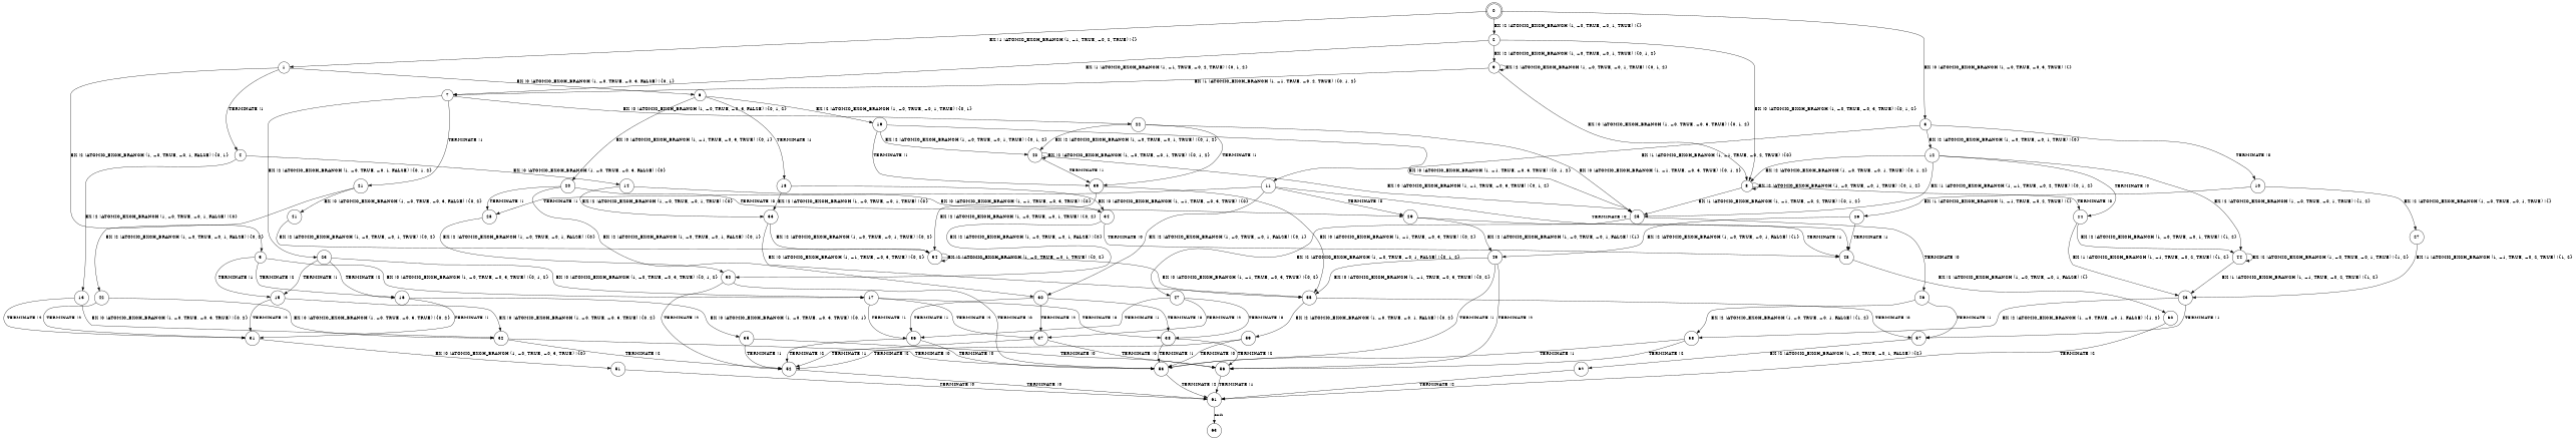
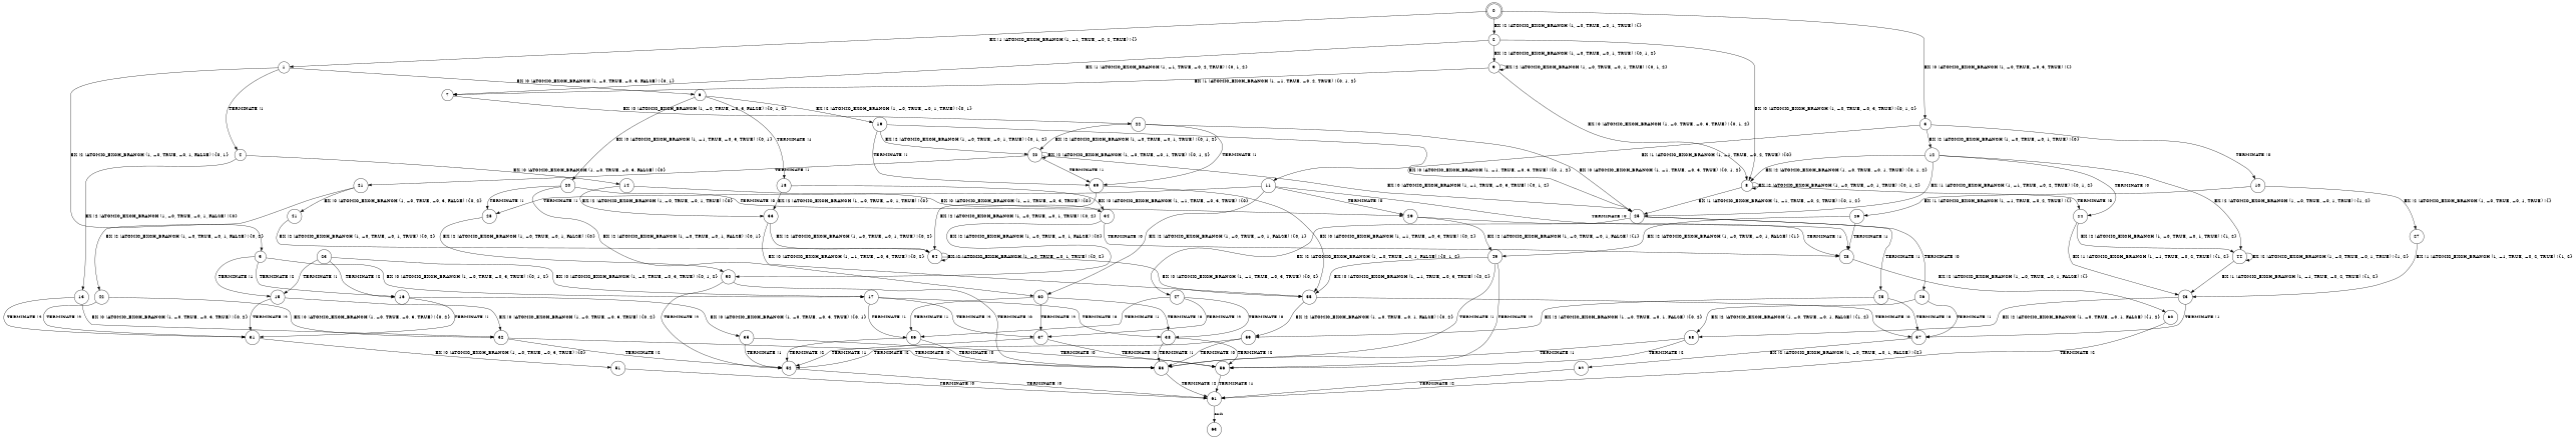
  digraph {
    node [shape=circle]
    0 [peripheries=2]
    1
    2
    3
    4
    5
    6
    7
    8
    9
    10
    11
    12
    13
    14
    15
    16
    17
    18
    19
    20
    21
    22
    23
    24
    25
    26
    27
    28
    29
    30
    48
    44
    31
    32
    33
    34
    35
    36
    37
    38
    39
    40
    41
    42
    43
+   45
    46
    47
    49
    50
    51
    52
    53
    54
    55
    56
    57
    58
    59
    60
    61
    62
    63
    0 -> 1 [label="EX !1 !ATOMIC_EXCH_BRANCH (1, +1, TRUE, +0, 2, TRUE) !{}"]
    0 -> 2 [label="EX !2 !ATOMIC_EXCH_BRANCH (1, +0, TRUE, +0, 1, TRUE) !{}"]
    0 -> 3 [label="EX !0 !ATOMIC_EXCH_BRANCH (1, +0, TRUE, +0, 3, TRUE) !{}"]
    1 -> 4 [label="TERMINATE !1"]
    1 -> 5 [label="EX !2 !ATOMIC_EXCH_BRANCH (1, +0, TRUE, +0, 1, FALSE) !{0, 1}"]
    1 -> 6 [label="EX !0 !ATOMIC_EXCH_BRANCH (1, +0, TRUE, +0, 3, FALSE) !{0, 1}"]
    2 -> 7 [label="EX !1 !ATOMIC_EXCH_BRANCH (1, +1, TRUE, +0, 2, TRUE) !{0, 1, 2}"]
    2 -> 8 [label="EX !0 !ATOMIC_EXCH_BRANCH (1, +0, TRUE, +0, 3, TRUE) !{0, 1, 2}"]
    2 -> 9 [label="EX !2 !ATOMIC_EXCH_BRANCH (1, +0, TRUE, +0, 1, TRUE) !{0, 1, 2}"]
    3 -> 10 [label="TERMINATE !0"]
    3 -> 11 [label="EX !1 !ATOMIC_EXCH_BRANCH (1, +1, TRUE, +0, 2, TRUE) !{0}"]
    3 -> 12 [label="EX !2 !ATOMIC_EXCH_BRANCH (1, +0, TRUE, +0, 1, TRUE) !{0}"]
    4 -> 13 [label="EX !2 !ATOMIC_EXCH_BRANCH (1, +0, TRUE, +0, 1, FALSE) !{0}"]
    4 -> 14 [label="EX !0 !ATOMIC_EXCH_BRANCH (1, +0, TRUE, +0, 3, FALSE) !{0}"]
    5 -> 15 [label="TERMINATE !1"]
    5 -> 16 [label="TERMINATE !2"]
    5 -> 17 [label="EX !0 !ATOMIC_EXCH_BRANCH (1, +0, TRUE, +0, 3, TRUE) !{0, 1, 2}"]
    6 -> 18 [label="TERMINATE !1"]
    6 -> 19 [label="EX !2 !ATOMIC_EXCH_BRANCH (1, +0, TRUE, +0, 1, TRUE) !{0, 1}"]
    6 -> 20 [label="EX !0 !ATOMIC_EXCH_BRANCH (1, +1, TRUE, +0, 3, TRUE) !{0, 1}"]
-   7 -> 21 [label="TERMINATE !1"]
+   40 -> 21 [label="TERMINATE !1"]
    7 -> 22 [label="EX !0 !ATOMIC_EXCH_BRANCH (1, +0, TRUE, +0, 3, FALSE) !{0, 1, 2}"]
-   7 -> 23 [label="EX !2 !ATOMIC_EXCH_BRANCH (1, +0, TRUE, +0, 1, FALSE) !{0, 1, 2}"]
    8 -> 8 [label="EX !2 !ATOMIC_EXCH_BRANCH (1, +0, TRUE, +0, 1, TRUE) !{0, 1, 2}"]
    8 -> 24 [label="TERMINATE !0"]
    8 -> 25 [label="EX !1 !ATOMIC_EXCH_BRANCH (1, +1, TRUE, +0, 2, TRUE) !{0, 1, 2}"]
    9 -> 7 [label="EX !1 !ATOMIC_EXCH_BRANCH (1, +1, TRUE, +0, 2, TRUE) !{0, 1, 2}"]
    9 -> 8 [label="EX !0 !ATOMIC_EXCH_BRANCH (1, +0, TRUE, +0, 3, TRUE) !{0, 1, 2}"]
    9 -> 9 [label="EX !2 !ATOMIC_EXCH_BRANCH (1, +0, TRUE, +0, 1, TRUE) !{0, 1, 2}"]
    10 -> 26 [label="EX !1 !ATOMIC_EXCH_BRANCH (1, +1, TRUE, +0, 2, TRUE) !{}"]
    10 -> 27 [label="EX !2 !ATOMIC_EXCH_BRANCH (1, +0, TRUE, +0, 1, TRUE) !{}"]
    11 -> 28 [label="TERMINATE !1"]
    11 -> 29 [label="TERMINATE !0"]
    11 -> 30 [label="EX !2 !ATOMIC_EXCH_BRANCH (1, +0, TRUE, +0, 1, FALSE) !{0, 1}"]
    11 -> 48 [label="TERMINATE !0"]
    12 -> 8 [label="EX !2 !ATOMIC_EXCH_BRANCH (1, +0, TRUE, +0, 1, TRUE) !{0, 1, 2}"]
    12 -> 24 [label="TERMINATE !0"]
    12 -> 25 [label="EX !1 !ATOMIC_EXCH_BRANCH (1, +1, TRUE, +0, 2, TRUE) !{0, 1, 2}"]
    12 -> 44 [label="EX !2 !ATOMIC_EXCH_BRANCH (1, +0, TRUE, +0, 1, TRUE) !{1, 2}"]
    13 -> 31 [label="TERMINATE !2"]
    13 -> 32 [label="EX !0 !ATOMIC_EXCH_BRANCH (1, +0, TRUE, +0, 3, TRUE) !{0, 2}"]
    14 -> 33 [label="EX !2 !ATOMIC_EXCH_BRANCH (1, +0, TRUE, +0, 1, TRUE) !{0}"]
    14 -> 34 [label="EX !0 !ATOMIC_EXCH_BRANCH (1, +1, TRUE, +0, 3, TRUE) !{0}"]
    15 -> 31 [label="TERMINATE !2"]
    15 -> 32 [label="EX !0 !ATOMIC_EXCH_BRANCH (1, +0, TRUE, +0, 3, TRUE) !{0, 2}"]
    16 -> 31 [label="TERMINATE !1"]
    16 -> 35 [label="EX !0 !ATOMIC_EXCH_BRANCH (1, +0, TRUE, +0, 3, TRUE) !{0, 1}"]
    17 -> 36 [label="TERMINATE !1"]
    17 -> 37 [label="TERMINATE !2"]
    17 -> 38 [label="TERMINATE !0"]
    18 -> 33 [label="EX !2 !ATOMIC_EXCH_BRANCH (1, +0, TRUE, +0, 1, TRUE) !{0}"]
    18 -> 34 [label="EX !0 !ATOMIC_EXCH_BRANCH (1, +1, TRUE, +0, 3, TRUE) !{0}"]
    19 -> 25 [label="EX !0 !ATOMIC_EXCH_BRANCH (1, +1, TRUE, +0, 3, TRUE) !{0, 1, 2}"]
    19 -> 39 [label="TERMINATE !1"]
    19 -> 40 [label="EX !2 !ATOMIC_EXCH_BRANCH (1, +0, TRUE, +0, 1, TRUE) !{0, 1, 2}"]
    20 -> 28 [label="TERMINATE !1"]
    20 -> 29 [label="TERMINATE !0"]
    20 -> 30 [label="EX !2 !ATOMIC_EXCH_BRANCH (1, +0, TRUE, +0, 1, FALSE) !{0, 1}"]
    21 -> 41 [label="EX !0 !ATOMIC_EXCH_BRANCH (1, +0, TRUE, +0, 3, FALSE) !{0, 2}"]
    21 -> 42 [label="EX !2 !ATOMIC_EXCH_BRANCH (1, +0, TRUE, +0, 1, FALSE) !{0, 2}"]
    22 -> 25 [label="EX !0 !ATOMIC_EXCH_BRANCH (1, +1, TRUE, +0, 3, TRUE) !{0, 1, 2}"]
    22 -> 39 [label="TERMINATE !1"]
    22 -> 40 [label="EX !2 !ATOMIC_EXCH_BRANCH (1, +0, TRUE, +0, 1, TRUE) !{0, 1, 2}"]
    23 -> 15 [label="TERMINATE !1"]
    23 -> 16 [label="TERMINATE !2"]
    23 -> 17 [label="EX !0 !ATOMIC_EXCH_BRANCH (1, +0, TRUE, +0, 3, TRUE) !{0, 1, 2}"]
    24 -> 44 [label="EX !2 !ATOMIC_EXCH_BRANCH (1, +0, TRUE, +0, 1, TRUE) !{1, 2}"]
    24 -> 43 [label="EX !1 !ATOMIC_EXCH_BRANCH (1, +1, TRUE, +0, 2, TRUE) !{1, 2}"]
+   25 -> 45 [label="TERMINATE !1"]
    25 -> 46 [label="TERMINATE !0"]
    25 -> 47 [label="EX !2 !ATOMIC_EXCH_BRANCH (1, +0, TRUE, +0, 1, FALSE) !{0, 1, 2}"]
    26 -> 48 [label="TERMINATE !1"]
    26 -> 49 [label="EX !2 !ATOMIC_EXCH_BRANCH (1, +0, TRUE, +0, 1, FALSE) !{1}"]
    27 -> 43 [label="EX !1 !ATOMIC_EXCH_BRANCH (1, +1, TRUE, +0, 2, TRUE) !{1, 2}"]
    28 -> 50 [label="EX !2 !ATOMIC_EXCH_BRANCH (1, +0, TRUE, +0, 1, FALSE) !{0}"]
    29 -> 48 [label="TERMINATE !1"]
    29 -> 49 [label="EX !2 !ATOMIC_EXCH_BRANCH (1, +0, TRUE, +0, 1, FALSE) !{1}"]
    30 -> 36 [label="TERMINATE !1"]
    30 -> 37 [label="TERMINATE !2"]
    30 -> 38 [label="TERMINATE !0"]
    48 -> 60 [label="EX !2 !ATOMIC_EXCH_BRANCH (1, +0, TRUE, +0, 1, FALSE) !{}"]
    44 -> 44 [label="EX !2 !ATOMIC_EXCH_BRANCH (1, +0, TRUE, +0, 1, TRUE) !{1, 2}"]
    44 -> 43 [label="EX !1 !ATOMIC_EXCH_BRANCH (1, +1, TRUE, +0, 2, TRUE) !{1, 2}"]
    31 -> 51 [label="EX !0 !ATOMIC_EXCH_BRANCH (1, +0, TRUE, +0, 3, TRUE) !{0}"]
    32 -> 52 [label="TERMINATE !2"]
    32 -> 53 [label="TERMINATE !0"]
    33 -> 54 [label="EX !2 !ATOMIC_EXCH_BRANCH (1, +0, TRUE, +0, 1, TRUE) !{0, 2}"]
    33 -> 55 [label="EX !0 !ATOMIC_EXCH_BRANCH (1, +1, TRUE, +0, 3, TRUE) !{0, 2}"]
    34 -> 48 [label="TERMINATE !0"]
    34 -> 50 [label="EX !2 !ATOMIC_EXCH_BRANCH (1, +0, TRUE, +0, 1, FALSE) !{0}"]
    35 -> 52 [label="TERMINATE !1"]
    35 -> 56 [label="TERMINATE !0"]
    36 -> 52 [label="TERMINATE !2"]
    36 -> 53 [label="TERMINATE !0"]
    37 -> 52 [label="TERMINATE !1"]
    37 -> 56 [label="TERMINATE !0"]
    38 -> 53 [label="TERMINATE !1"]
    38 -> 56 [label="TERMINATE !2"]
    39 -> 54 [label="EX !2 !ATOMIC_EXCH_BRANCH (1, +0, TRUE, +0, 1, TRUE) !{0, 2}"]
    39 -> 55 [label="EX !0 !ATOMIC_EXCH_BRANCH (1, +1, TRUE, +0, 3, TRUE) !{0, 2}"]
    40 -> 25 [label="EX !0 !ATOMIC_EXCH_BRANCH (1, +1, TRUE, +0, 3, TRUE) !{0, 1, 2}"]
    40 -> 39 [label="TERMINATE !1"]
    40 -> 40 [label="EX !2 !ATOMIC_EXCH_BRANCH (1, +0, TRUE, +0, 1, TRUE) !{0, 1, 2}"]
    41 -> 54 [label="EX !2 !ATOMIC_EXCH_BRANCH (1, +0, TRUE, +0, 1, TRUE) !{0, 2}"]
    42 -> 31 [label="TERMINATE !2"]
    42 -> 32 [label="EX !0 !ATOMIC_EXCH_BRANCH (1, +0, TRUE, +0, 3, TRUE) !{0, 2}"]
    43 -> 57 [label="TERMINATE !1"]
    43 -> 58 [label="EX !2 !ATOMIC_EXCH_BRANCH (1, +0, TRUE, +0, 1, FALSE) !{1, 2}"]
+   45 -> 57 [label="TERMINATE !0"]
+   45 -> 59 [label="EX !2 !ATOMIC_EXCH_BRANCH (1, +0, TRUE, +0, 1, FALSE) !{0, 2}"]
    46 -> 57 [label="TERMINATE !1"]
    46 -> 58 [label="EX !2 !ATOMIC_EXCH_BRANCH (1, +0, TRUE, +0, 1, FALSE) !{1, 2}"]
    47 -> 36 [label="TERMINATE !1"]
    47 -> 37 [label="TERMINATE !2"]
    47 -> 38 [label="TERMINATE !0"]
    49 -> 53 [label="TERMINATE !1"]
    49 -> 55 [label="EX !0 !ATOMIC_EXCH_BRANCH (1, +1, TRUE, +0, 3, TRUE) !{0, 2}"]
    49 -> 56 [label="TERMINATE !2"]
    50 -> 52 [label="TERMINATE !2"]
    50 -> 53 [label="TERMINATE !0"]
    51 -> 61 [label="TERMINATE !0"]
    52 -> 61 [label="TERMINATE !0"]
    53 -> 61 [label="TERMINATE !2"]
    54 -> 54 [label="EX !2 !ATOMIC_EXCH_BRANCH (1, +0, TRUE, +0, 1, TRUE) !{0, 2}"]
    54 -> 55 [label="EX !0 !ATOMIC_EXCH_BRANCH (1, +1, TRUE, +0, 3, TRUE) !{0, 2}"]
    55 -> 57 [label="TERMINATE !0"]
    55 -> 59 [label="EX !2 !ATOMIC_EXCH_BRANCH (1, +0, TRUE, +0, 1, FALSE) !{0, 2}"]
    56 -> 61 [label="TERMINATE !1"]
    57 -> 62 [label="EX !2 !ATOMIC_EXCH_BRANCH (1, +0, TRUE, +0, 1, FALSE) !{2}"]
    58 -> 53 [label="TERMINATE !1"]
    58 -> 56 [label="TERMINATE !2"]
    59 -> 52 [label="TERMINATE !2"]
    59 -> 53 [label="TERMINATE !0"]
    60 -> 61 [label="TERMINATE !2"]
    61 -> 63 [label=exit]
    62 -> 61 [label="TERMINATE !2"]
  }
